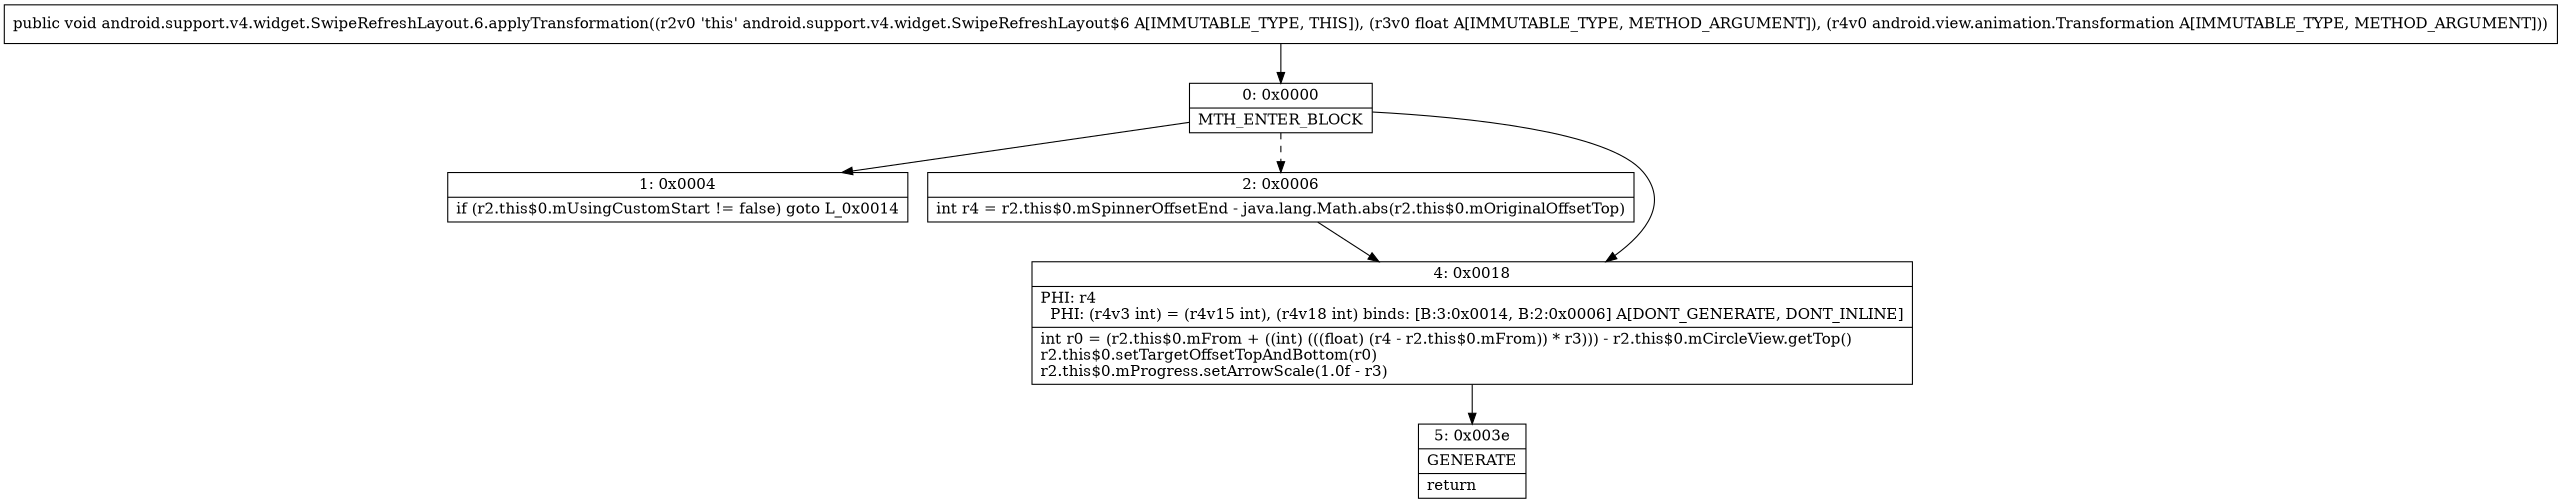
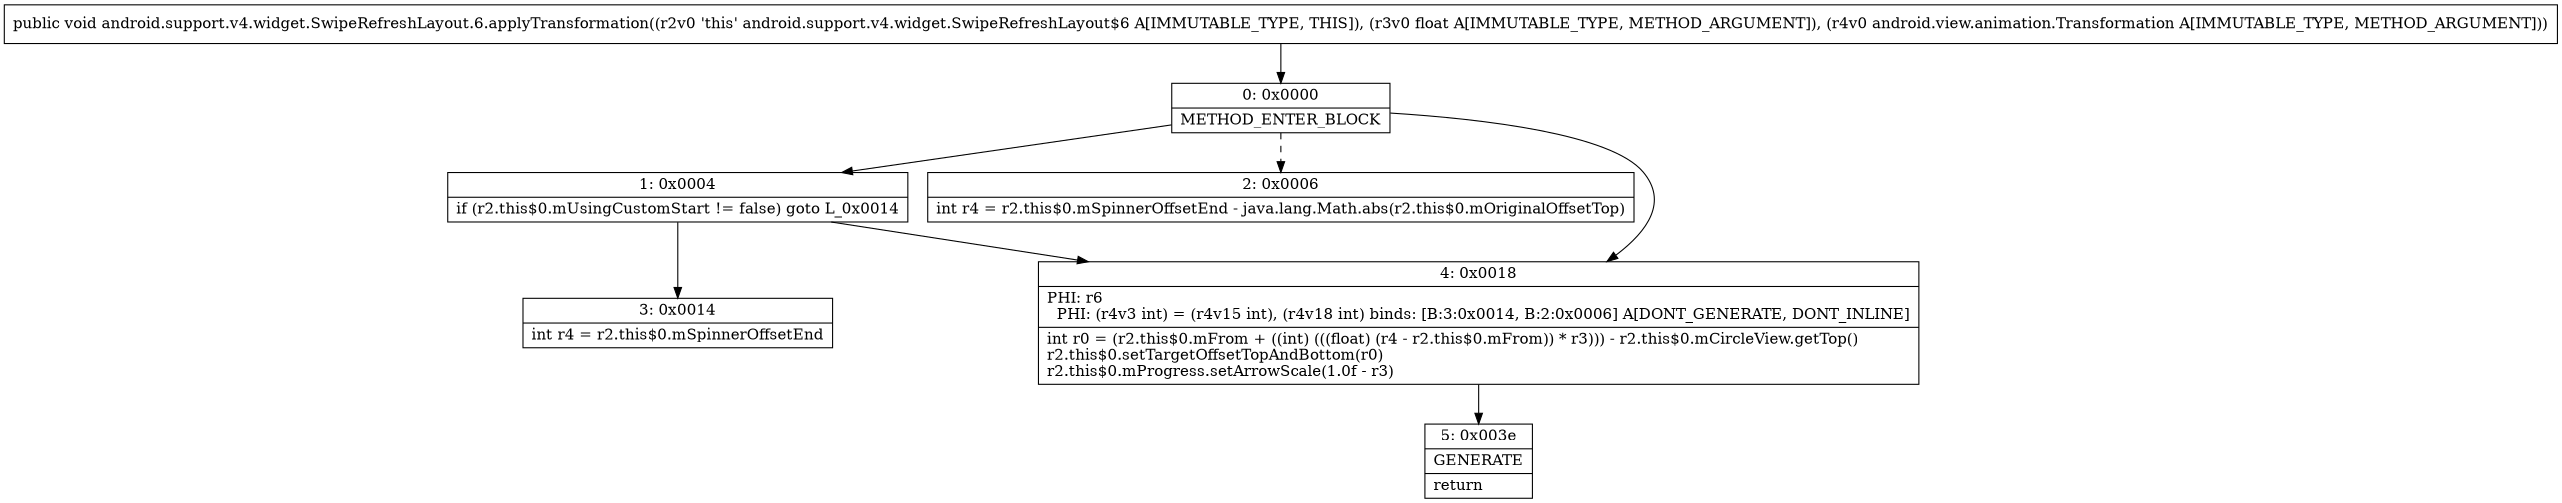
  digraph {
    node [shape=record]
-   n1 [label="{0\:\ 0x0000|MTH_ENTER_BLOCK\l}"]
+   n1 [label="{0\:\ 0x0000|METHOD_ENTER_BLOCK\l}"]
    n2 [label="{1\:\ 0x0004|if (r2.this$0.mUsingCustomStart != false) goto L_0x0014\l}"]
    n3 [label="{2\:\ 0x0006|int r4 = r2.this$0.mSpinnerOffsetEnd \- java.lang.Math.abs(r2.this$0.mOriginalOffsetTop)\l}"]
-   n4 [label="{4\:\ 0x0018|PHI: r4 \l  PHI: (r4v3 int) = (r4v15 int), (r4v18 int) binds: [B:3:0x0014, B:2:0x0006] A[DONT_GENERATE, DONT_INLINE]\l|int r0 = (r2.this$0.mFrom + ((int) (((float) (r4 \- r2.this$0.mFrom)) * r3))) \- r2.this$0.mCircleView.getTop()\lr2.this$0.setTargetOffsetTopAndBottom(r0)\lr2.this$0.mProgress.setArrowScale(1.0f \- r3)\l}"]
+   n4 [label="{4\:\ 0x0018|PHI: r6 \l  PHI: (r4v3 int) = (r4v15 int), (r4v18 int) binds: [B:3:0x0014, B:2:0x0006] A[DONT_GENERATE, DONT_INLINE]\l|int r0 = (r2.this$0.mFrom + ((int) (((float) (r4 \- r2.this$0.mFrom)) * r3))) \- r2.this$0.mCircleView.getTop()\lr2.this$0.setTargetOffsetTopAndBottom(r0)\lr2.this$0.mProgress.setArrowScale(1.0f \- r3)\l}"]
+   n5 [label="{3\:\ 0x0014|int r4 = r2.this$0.mSpinnerOffsetEnd\l}"]
    n6 [label="{5\:\ 0x003e|GENERATE\l|return\l}"]
    n7 [label="{public void android.support.v4.widget.SwipeRefreshLayout.6.applyTransformation((r2v0 'this' android.support.v4.widget.SwipeRefreshLayout$6 A[IMMUTABLE_TYPE, THIS]), (r3v0 float A[IMMUTABLE_TYPE, METHOD_ARGUMENT]), (r4v0 android.view.animation.Transformation A[IMMUTABLE_TYPE, METHOD_ARGUMENT])) }"]
    n1 -> n2
    n1 -> n3 [style=dashed]
    n1 -> n4
-   n3 -> n4
+   n2 -> n5
+   n2 -> n4
    n4 -> n6
    n7 -> n1
  }
